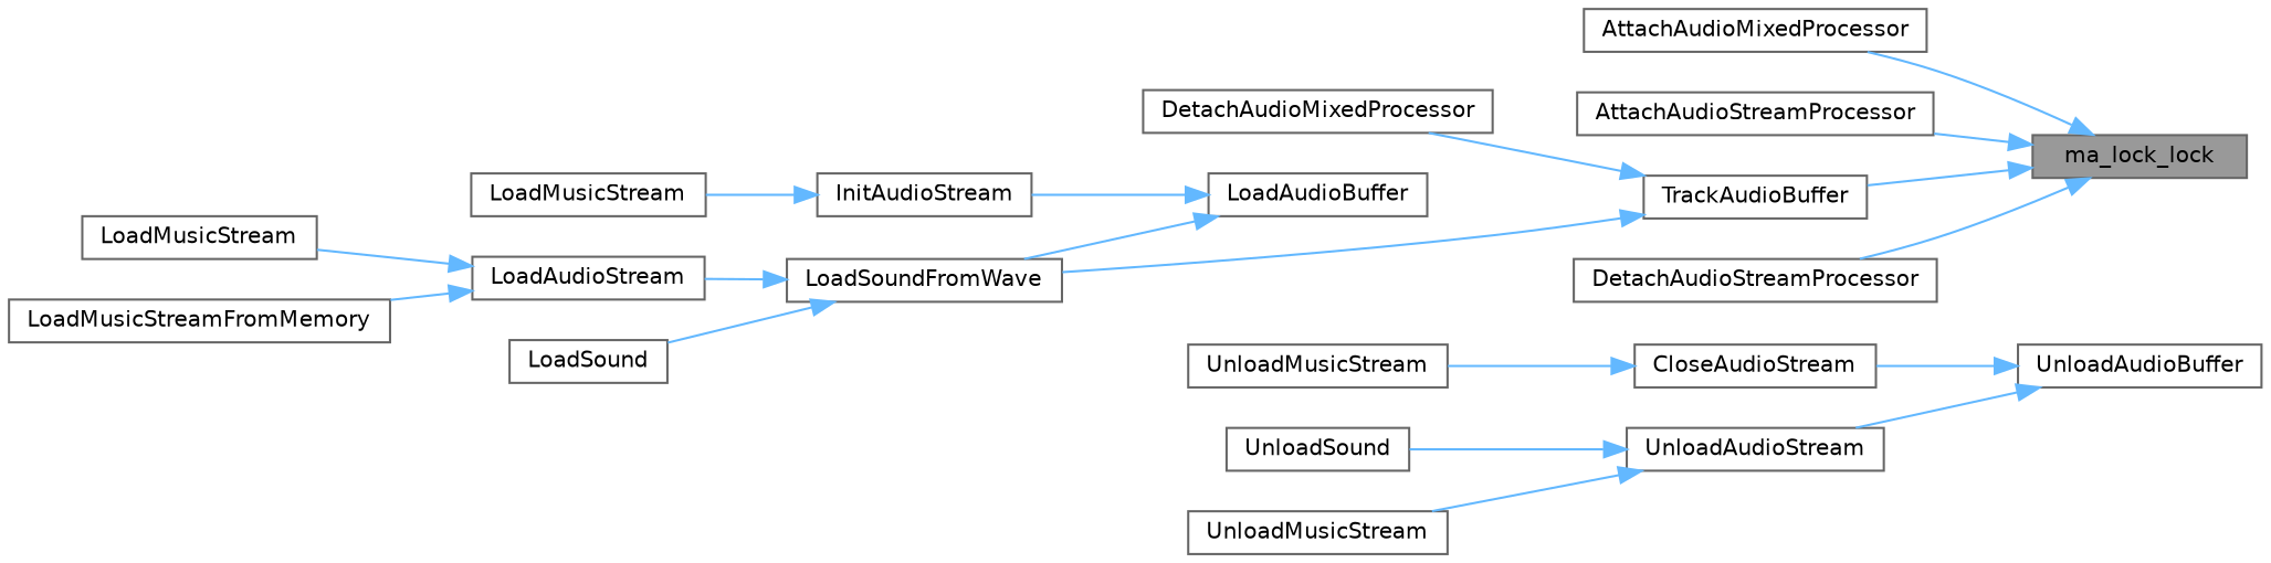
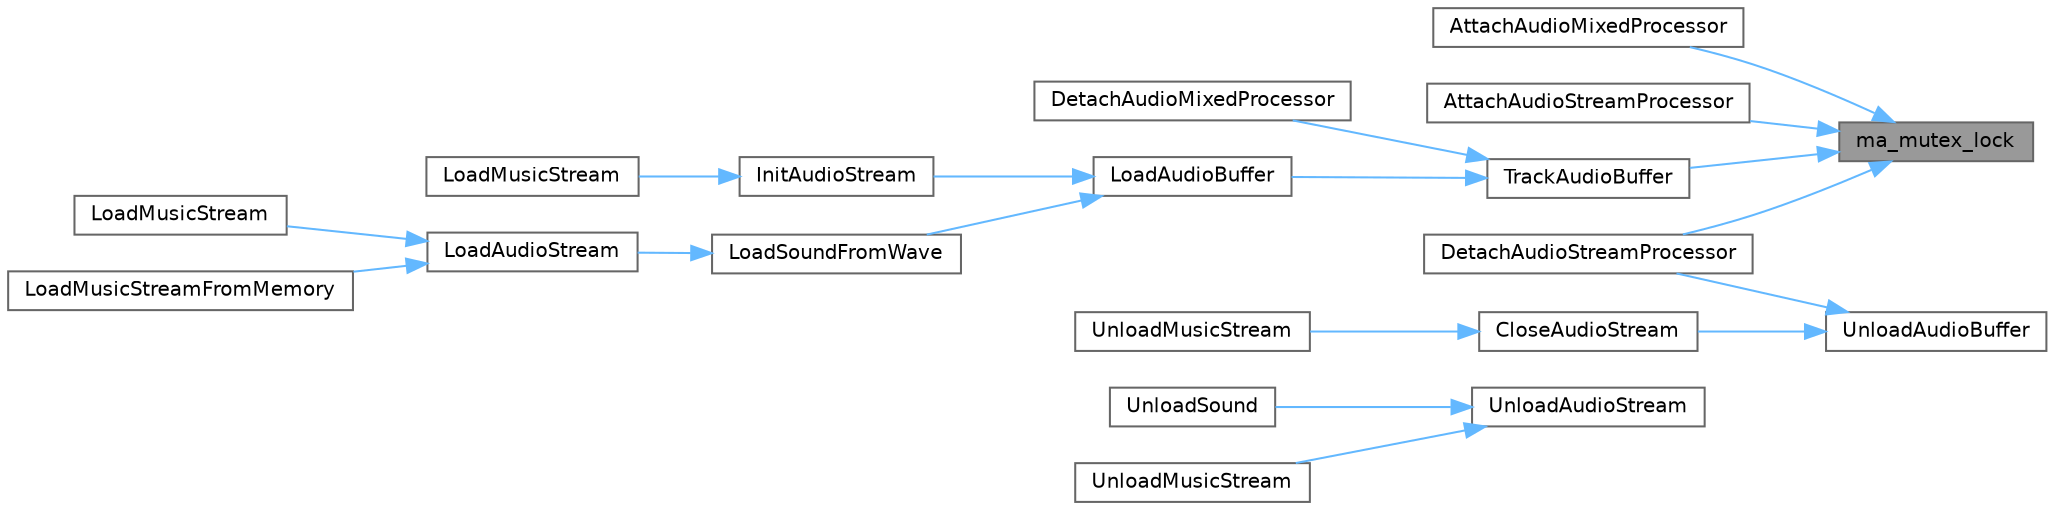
  digraph {
    rankdir=RL
    node [color=grey40 fillcolor=white fontname=Helvetica fontsize=10 shape=box style=filled]
    edge [color=steelblue1 dir=back fontname=Helvetica fontsize=10 labelfontname=Helvetica labelfontsize=10 style=solid]
-   n1 [color=gray40 fillcolor=grey60 fontcolor=black height=0.2 label=ma_lock_lock width=0.4]
+   n1 [color=gray40 fillcolor=grey60 fontcolor=black height=0.2 label=ma_mutex_lock width=0.4]
    n2 [height=0.2 label=AttachAudioMixedProcessor width=0.4]
    n3 [height=0.2 label=AttachAudioStreamProcessor width=0.4]
    n4 [height=0.2 label=DetachAudioStreamProcessor width=0.4]
    n5 [height=0.2 label=TrackAudioBuffer width=0.4]
    n6 [height=0.2 label=DetachAudioMixedProcessor width=0.4]
    n7 [height=0.2 label=LoadAudioBuffer width=0.4]
    n8 [height=0.2 label=InitAudioStream width=0.4]
    n9 [height=0.2 label=LoadSoundFromWave width=0.4]
    n10 [height=0.2 label=LoadMusicStream width=0.4]
    n11 [height=0.2 label=LoadAudioStream width=0.4]
    n12 [height=0.2 label=LoadMusicStream width=0.4]
    n13 [height=0.2 label=LoadMusicStreamFromMemory width=0.4]
-   n14 [height=0.2 label=LoadSound width=0.4]
    n15 [height=0.2 label=UnloadAudioBuffer width=0.4]
    n16 [height=0.2 label=CloseAudioStream width=0.4]
    n17 [height=0.2 label=UnloadAudioStream width=0.4]
    n18 [height=0.2 label=UnloadMusicStream width=0.4]
    n19 [height=0.2 label=UnloadSound width=0.4]
    n20 [height=0.2 label=UnloadMusicStream width=0.4]
    n1 -> n2
    n1 -> n3
    n1 -> n4
    n1 -> n5
    n5 -> n6
-   n5 -> n9
+   n5 -> n7
    n7 -> n8
    n7 -> n9
    n8 -> n10
    n9 -> n11
-   n9 -> n14
    n11 -> n12
    n11 -> n13
    n15 -> n16
-   n15 -> n17
+   n15 -> n4
    n16 -> n18
    n17 -> n19
    n17 -> n20
  }
